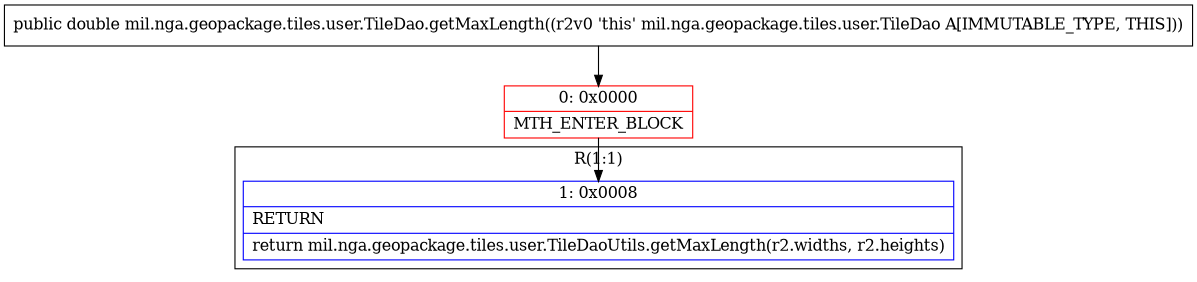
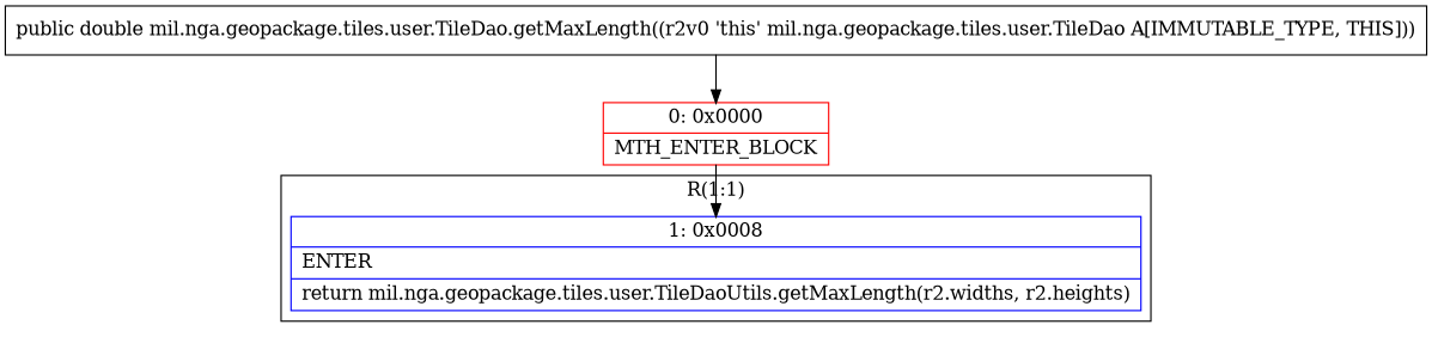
  digraph {
    node [shape=record]
-   n1 [color=blue label="{1\:\ 0x0008|RETURN\l|return mil.nga.geopackage.tiles.user.TileDaoUtils.getMaxLength(r2.widths, r2.heights)\l}"]
+   n1 [color=blue label="{1\:\ 0x0008|ENTER\l|return mil.nga.geopackage.tiles.user.TileDaoUtils.getMaxLength(r2.widths, r2.heights)\l}"]
    n2 [color=red label="{0\:\ 0x0000|MTH_ENTER_BLOCK\l}"]
    n3 [label="{public double mil.nga.geopackage.tiles.user.TileDao.getMaxLength((r2v0 'this' mil.nga.geopackage.tiles.user.TileDao A[IMMUTABLE_TYPE, THIS])) }"]
    subgraph cluster_1 {
      label="R(1:1)"
      n1
    }
    n2 -> n1
    n3 -> n2
  }
